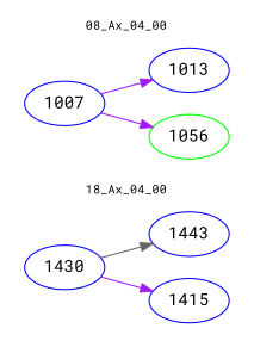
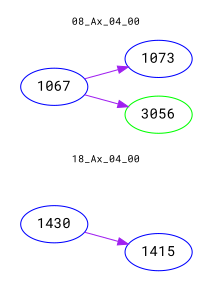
  digraph {
    fontname="Roboto Mono"
    rankdir=LR
    node [color=blue fontname="Roboto Mono"]
    edge [color=purple fontname="Roboto Mono"]
    n1 [label=1430]
    n2 [label=1415]
-   n3 [label=1443]
-   n4 [label=1007]
-   n5 [color=green label=1056]
-   n6 [label=1013]
+   n4 [label=1067]
+   n5 [color=green label=3056]
+   n6 [label=1073]
    subgraph cluster_1 {
      color=white
      fontsize=10
      label="18_Ax_04_00"
      n1
      n2
-     n3
    }
    subgraph cluster_2 {
      color=white
      fontsize=10
      label="08_Ax_04_00"
      n4
      n5
      n6
    }
    n1 -> n2
-   n1 -> n3 [color=gray40]
    n4 -> n5
    n4 -> n6
  }
